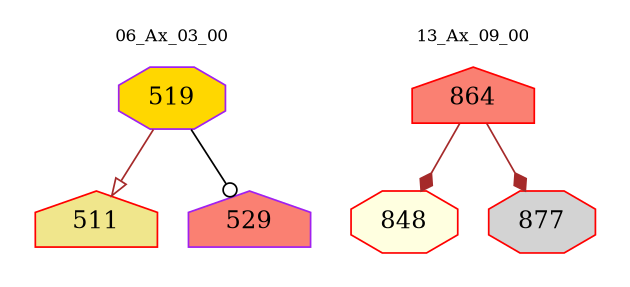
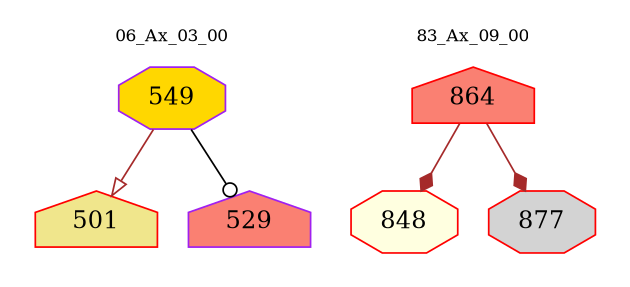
  digraph {
    node [color=red fillcolor=salmon shape=octagon style=filled]
    edge [arrowhead=diamond color=brown]
-   n1 [color=purple fillcolor=gold label=519]
-   n2 [fillcolor=khaki label=511 shape=house]
+   n1 [color=purple fillcolor=gold label=549]
+   n2 [fillcolor=khaki label=501 shape=house]
    n3 [color=purple label=529 shape=house]
    n4 [label=864 shape=house]
    n5 [fillcolor=lightyellow label=848]
    n6 [fillcolor=lightgrey label=877]
    subgraph cluster_1 {
      color=white
      fontsize=10
      label="06_Ax_03_00"
      n1
      n2
      n3
    }
    subgraph cluster_2 {
      color=white
      fontsize=10
-     label="13_Ax_09_00"
+     label="83_Ax_09_00"
      n4
      n5
      n6
    }
    n1 -> n2 [arrowhead=onormal]
    n1 -> n3 [arrowhead=odot color=black]
    n4 -> n5
    n4 -> n6
  }
